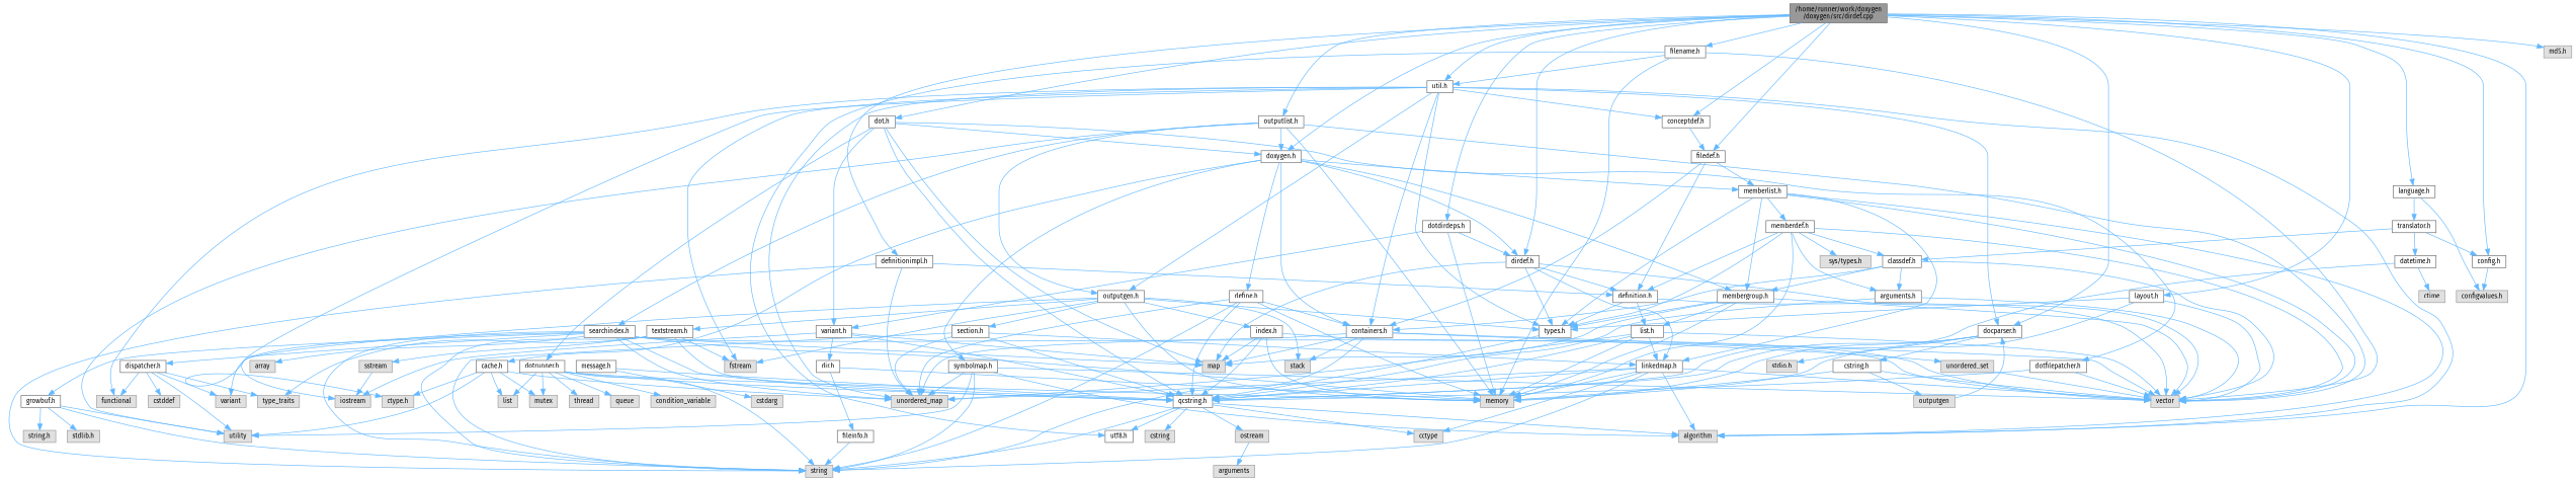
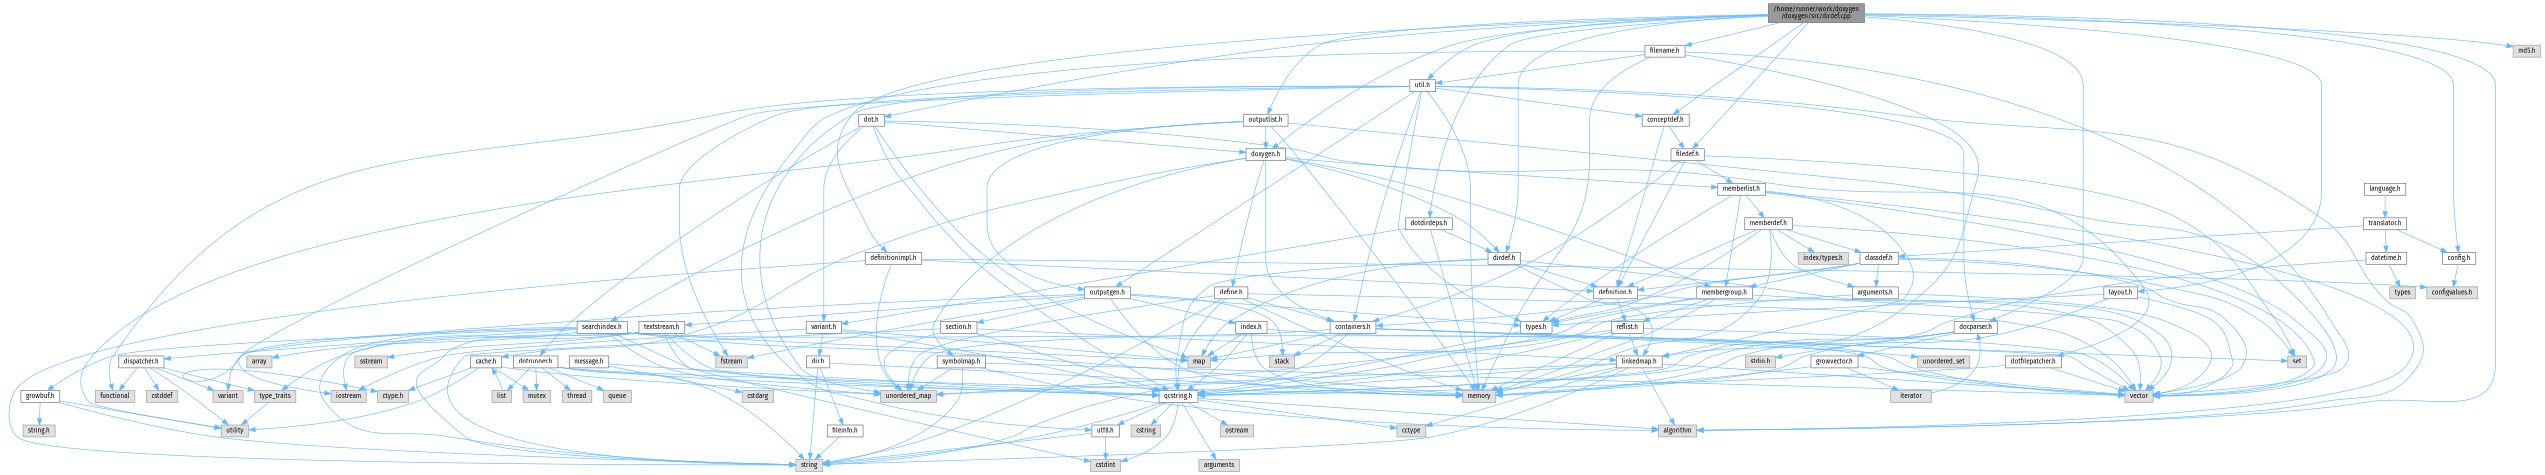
  digraph {
    fontname="Fira Sans"
    node [color=grey40 fillcolor=white fontname="Fira Sans" fontsize=10 shape=box style=filled]
    edge [color=steelblue1 fontname="Fira Sans" fontsize=10 labelfontname=Helvetica labelfontsize=10 style=solid]
    n1 [color=gray40 fillcolor=grey60 fontcolor=black height=0.2 label="/home/runner/work/doxygen\l/doxygen/src/dirdef.cpp" width=0.4]
    n2 [color=grey60 fillcolor="#E0E0E0" height=0.2 label=algorithm width=0.4]
    n3 [height=0.2 label="dirdef.h" width=0.4]
    n4 [color=grey60 fillcolor="#E0E0E0" height=0.2 label="md5.h" width=0.4]
    n5 [height=0.2 label="filename.h" width=0.4]
    n6 [height=0.2 label="util.h" width=0.4]
    n7 [height=0.2 label="docparser.h" width=0.4]
    n8 [height=0.2 label="filedef.h" width=0.4]
    n9 [height=0.2 label="doxygen.h" width=0.4]
    n10 [height=0.2 label="outputlist.h" width=0.4]
    n11 [height=0.2 label="language.h" width=0.4]
    n12 [height=0.2 label="config.h" width=0.4]
    n13 [height=0.2 label="dot.h" width=0.4]
    n14 [height=0.2 label="dotdirdeps.h" width=0.4]
    n15 [height=0.2 label="layout.h" width=0.4]
    n16 [height=0.2 label="definitionimpl.h" width=0.4]
    n17 [height=0.2 label="conceptdef.h" width=0.4]
    n18 [color=grey60 fillcolor="#E0E0E0" height=0.2 label=vector width=0.4]
    n19 [color=grey60 fillcolor="#E0E0E0" height=0.2 label=map width=0.4]
    n20 [height=0.2 label="qcstring.h" width=0.4]
    n21 [height=0.2 label="linkedmap.h" width=0.4]
    n22 [height=0.2 label="definition.h" width=0.4]
    n23 [height=0.2 label="utf8.h" width=0.4]
    n24 [color=grey60 fillcolor="#E0E0E0" height=0.2 label=memory width=0.4]
    n25 [color=grey60 fillcolor="#E0E0E0" height=0.2 label=unordered_map width=0.4]
    n26 [height=0.2 label="types.h" width=0.4]
    n27 [color=grey60 fillcolor="#E0E0E0" height=0.2 label=functional width=0.4]
    n28 [color=grey60 fillcolor="#E0E0E0" height=0.2 label=fstream width=0.4]
    n29 [color=grey60 fillcolor="#E0E0E0" height=0.2 label="ctype.h" width=0.4]
    n30 [height=0.2 label="containers.h" width=0.4]
    n31 [height=0.2 label="outputgen.h" width=0.4]
    n32 [color=grey60 fillcolor="#E0E0E0" height=0.2 label="stdio.h" width=0.4]
-   n33 [height=0.2 label="cstring.h" width=0.4]
+   n33 [height=0.2 label="growvector.h" width=0.4]
+   n34 [color=grey60 fillcolor="#E0E0E0" height=0.2 label=set width=0.4]
    n35 [height=0.2 label="memberlist.h" width=0.4]
    n36 [height=0.2 label="membergroup.h" width=0.4]
    n37 [height=0.2 label="define.h" width=0.4]
    n38 [height=0.2 label="cache.h" width=0.4]
    n39 [height=0.2 label="symbolmap.h" width=0.4]
    n40 [color=grey60 fillcolor="#E0E0E0" height=0.2 label=utility width=0.4]
    n41 [height=0.2 label="searchindex.h" width=0.4]
    n42 [height=0.2 label="translator.h" width=0.4]
    n43 [color=grey60 fillcolor="#E0E0E0" height=0.2 label="configvalues.h" width=0.4]
    n44 [height=0.2 label="message.h" width=0.4]
    n45 [color=grey60 fillcolor="#E0E0E0" height=0.2 label=cstdarg width=0.4]
    n46 [height=0.2 label="variant.h" width=0.4]
    n47 [height=0.2 label="dotfilepatcher.h" width=0.4]
    n48 [height=0.2 label="dotrunner.h" width=0.4]
    n49 [color=grey60 fillcolor="#E0E0E0" height=0.2 label=string width=0.4]
    n50 [color=grey60 fillcolor="#E0E0E0" height=0.2 label=cctype width=0.4]
    n51 [color=grey60 fillcolor="#E0E0E0" height=0.2 label=cstring width=0.4]
    n52 [color=grey60 fillcolor="#E0E0E0" height=0.2 label=arguments width=0.4]
+   n53 [color=grey60 fillcolor="#E0E0E0" height=0.2 label=cstdint width=0.4]
    n54 [color=grey60 fillcolor="#E0E0E0" height=0.2 label=ostream width=0.4]
-   n55 [height=0.2 label="list.h" width=0.4]
+   n55 [height=0.2 label="reflist.h" width=0.4]
    n56 [color=grey60 fillcolor="#E0E0E0" height=0.2 label=unordered_set width=0.4]
    n57 [color=grey60 fillcolor="#E0E0E0" height=0.2 label=stack width=0.4]
    n58 [color=grey60 fillcolor="#E0E0E0" height=0.2 label=iostream width=0.4]
    n59 [height=0.2 label="index.h" width=0.4]
    n60 [height=0.2 label="section.h" width=0.4]
    n61 [height=0.2 label="textstream.h" width=0.4]
-   n62 [color=grey60 fillcolor="#E0E0E0" height=0.2 label=outputgen width=0.4]
+   n62 [color=grey60 fillcolor="#E0E0E0" height=0.2 label=iterator width=0.4]
    n63 [color=grey60 fillcolor="#E0E0E0" height=0.2 label=sstream width=0.4]
    n64 [color=grey60 fillcolor="#E0E0E0" height=0.2 label=type_traits width=0.4]
    n65 [height=0.2 label="memberdef.h" width=0.4]
-   n66 [color=grey60 fillcolor="#E0E0E0" height=0.2 label="sys/types.h" width=0.4]
+   n66 [color=grey60 fillcolor="#E0E0E0" height=0.2 label="index/types.h" width=0.4]
    n67 [height=0.2 label="arguments.h" width=0.4]
    n68 [height=0.2 label="classdef.h" width=0.4]
    n69 [color=grey60 fillcolor="#E0E0E0" height=0.2 label=list width=0.4]
    n70 [color=grey60 fillcolor="#E0E0E0" height=0.2 label=mutex width=0.4]
    n71 [color=grey60 fillcolor="#E0E0E0" height=0.2 label=array width=0.4]
    n72 [color=grey60 fillcolor="#E0E0E0" height=0.2 label=variant width=0.4]
    n73 [height=0.2 label="growbuf.h" width=0.4]
    n74 [height=0.2 label="dispatcher.h" width=0.4]
-   n75 [color=grey60 fillcolor="#E0E0E0" height=0.2 label="stdlib.h" width=0.4]
    n76 [color=grey60 fillcolor="#E0E0E0" height=0.2 label="string.h" width=0.4]
    n77 [color=grey60 fillcolor="#E0E0E0" height=0.2 label=cstddef width=0.4]
    n78 [height=0.2 label="datetime.h" width=0.4]
-   n79 [color=grey60 fillcolor="#E0E0E0" height=0.2 label=ctime width=0.4]
+   n79 [color=grey60 fillcolor="#E0E0E0" height=0.2 label=types width=0.4]
    n80 [height=0.2 label="dir.h" width=0.4]
    n81 [color=grey60 fillcolor="#E0E0E0" height=0.2 label=thread width=0.4]
    n82 [color=grey60 fillcolor="#E0E0E0" height=0.2 label=queue width=0.4]
-   n83 [color=grey60 fillcolor="#E0E0E0" height=0.2 label=condition_variable width=0.4]
    n84 [height=0.2 label="fileinfo.h" width=0.4]
    n1 -> n2
    n1 -> n3
    n1 -> n4
    n1 -> n5
    n1 -> n6
    n1 -> n7
    n1 -> n8
    n1 -> n9
    n1 -> n10
-   n1 -> n11
    n1 -> n12
    n1 -> n13
    n1 -> n14
    n1 -> n15
    n1 -> n16
    n1 -> n17
    n3 -> n18
    n3 -> n19
-   n3 -> n26
+   n3 -> n20
    n3 -> n21
    n3 -> n22
    n5 -> n6
    n5 -> n18
+   n5 -> n21
    n5 -> n23
    n5 -> n24
    n6 -> n2
    n6 -> n7
    n6 -> n17
+   n6 -> n24
    n6 -> n25
    n6 -> n26
    n6 -> n27
    n6 -> n28
    n6 -> n29
    n6 -> n30
    n6 -> n31
    n7 -> n20
    n7 -> n24
    n7 -> n32
    n7 -> n33
    n8 -> n22
    n8 -> n30
+   n8 -> n34
    n8 -> n35
    n9 -> n3
    n9 -> n30
    n9 -> n35
    n9 -> n36
    n9 -> n37
    n9 -> n38
    n9 -> n39
    n10 -> n9
    n10 -> n18
    n10 -> n24
    n10 -> n31
    n10 -> n40
    n10 -> n41
    n11 -> n42
-   n11 -> n43
+   n16 -> n43
    n12 -> n43
    n13 -> n9
    n13 -> n19
    n13 -> n20
    n13 -> n46
    n13 -> n47
    n13 -> n48
    n14 -> n3
    n14 -> n24
    n14 -> n46
    n15 -> n18
    n15 -> n24
    n15 -> n26
    n16 -> n22
    n16 -> n25
    n16 -> n49
    n17 -> n8
+   n17 -> n22
    n20 -> n2
    n20 -> n23
    n20 -> n49
    n20 -> n50
    n20 -> n51
-   n54 -> n52
+   n20 -> n52
+   n20 -> n53
    n20 -> n54
    n21 -> n2
    n21 -> n18
    n21 -> n20
    n21 -> n24
    n21 -> n25
    n21 -> n49
    n21 -> n50
    n22 -> n18
    n22 -> n26
    n22 -> n55
+   n23 -> n49
+   n23 -> n53
    n26 -> n20
    n30 -> n18
    n30 -> n19
    n30 -> n25
+   n30 -> n34
    n30 -> n49
    n30 -> n56
    n30 -> n57
    n31 -> n24
    n31 -> n26
    n31 -> n28
    n31 -> n57
    n31 -> n58
    n31 -> n59
    n31 -> n60
    n31 -> n61
    n33 -> n18
    n33 -> n24
    n33 -> n62
    n35 -> n2
    n35 -> n18
    n35 -> n21
    n35 -> n26
    n35 -> n36
    n35 -> n65
    n36 -> n18
    n36 -> n19
    n36 -> n24
    n36 -> n26
    n36 -> n55
-   n56 -> n18
+   n37 -> n18
    n37 -> n20
    n37 -> n24
    n37 -> n25
    n37 -> n30
    n37 -> n49
    n38 -> n25
    n38 -> n29
    n38 -> n40
-   n38 -> n69
+   n69 -> n38
    n38 -> n70
    n39 -> n2
    n39 -> n18
    n39 -> n25
-   n39 -> n40
+   n64 -> n40
    n39 -> n49
    n41 -> n18
    n41 -> n19
    n41 -> n20
    n41 -> n24
    n41 -> n25
    n41 -> n49
    n41 -> n71
    n41 -> n72
    n41 -> n73
    n41 -> n74
    n42 -> n12
    n42 -> n68
    n42 -> n78
    n44 -> n20
    n44 -> n45
    n46 -> n19
    n46 -> n20
    n46 -> n58
    n46 -> n80
    n47 -> n18
    n47 -> n20
    n48 -> n20
    n48 -> n24
    n48 -> n49
    n48 -> n69
    n48 -> n70
    n48 -> n81
    n48 -> n82
-   n48 -> n83
    n55 -> n18
    n55 -> n20
    n55 -> n21
    n55 -> n24
    n55 -> n25
    n59 -> n18
    n59 -> n19
    n59 -> n20
    n59 -> n24
    n60 -> n20
    n60 -> n21
    n60 -> n25
    n60 -> n49
    n61 -> n20
    n61 -> n28
    n61 -> n49
-   n63 -> n58
+   n61 -> n53
+   n61 -> n58
    n61 -> n63
    n61 -> n64
    n62 -> n7
    n65 -> n18
    n65 -> n22
    n65 -> n24
    n65 -> n26
    n65 -> n66
    n65 -> n67
    n65 -> n68
    n67 -> n18
    n67 -> n20
    n68 -> n18
+   n68 -> n22
    n68 -> n30
+   n68 -> n34
    n68 -> n36
    n68 -> n67
    n73 -> n40
    n73 -> n49
-   n73 -> n75
    n73 -> n76
    n74 -> n27
    n74 -> n40
    n74 -> n64
    n74 -> n72
    n74 -> n77
    n78 -> n20
    n78 -> n79
    n80 -> n24
+   n80 -> n49
    n80 -> n84
    n84 -> n49
  }
